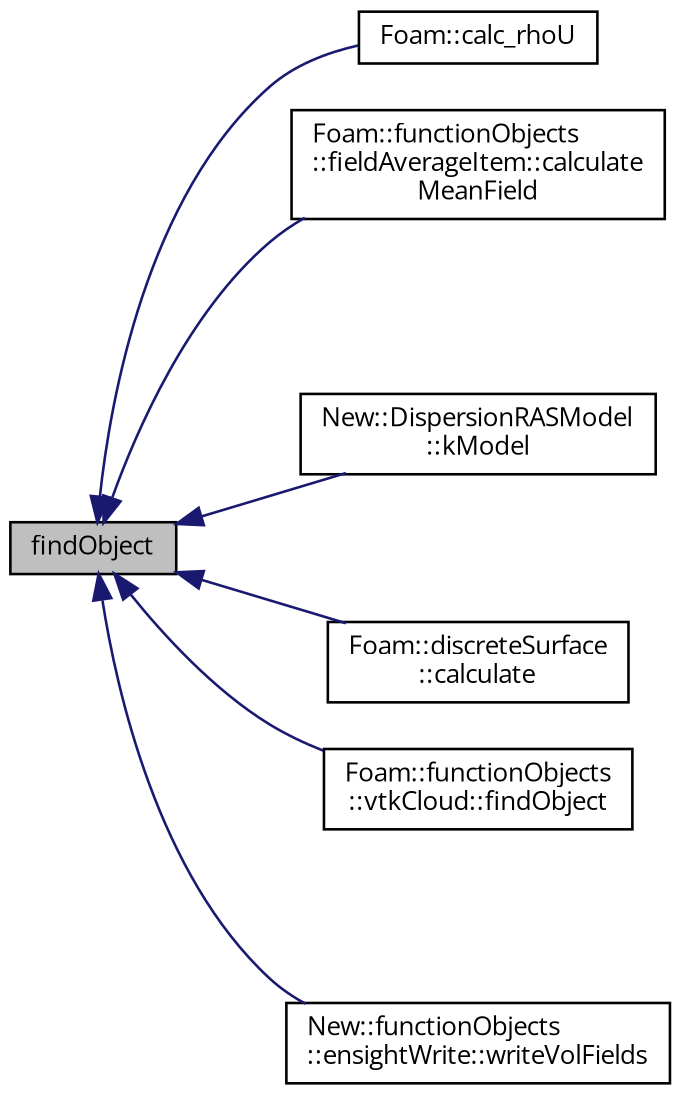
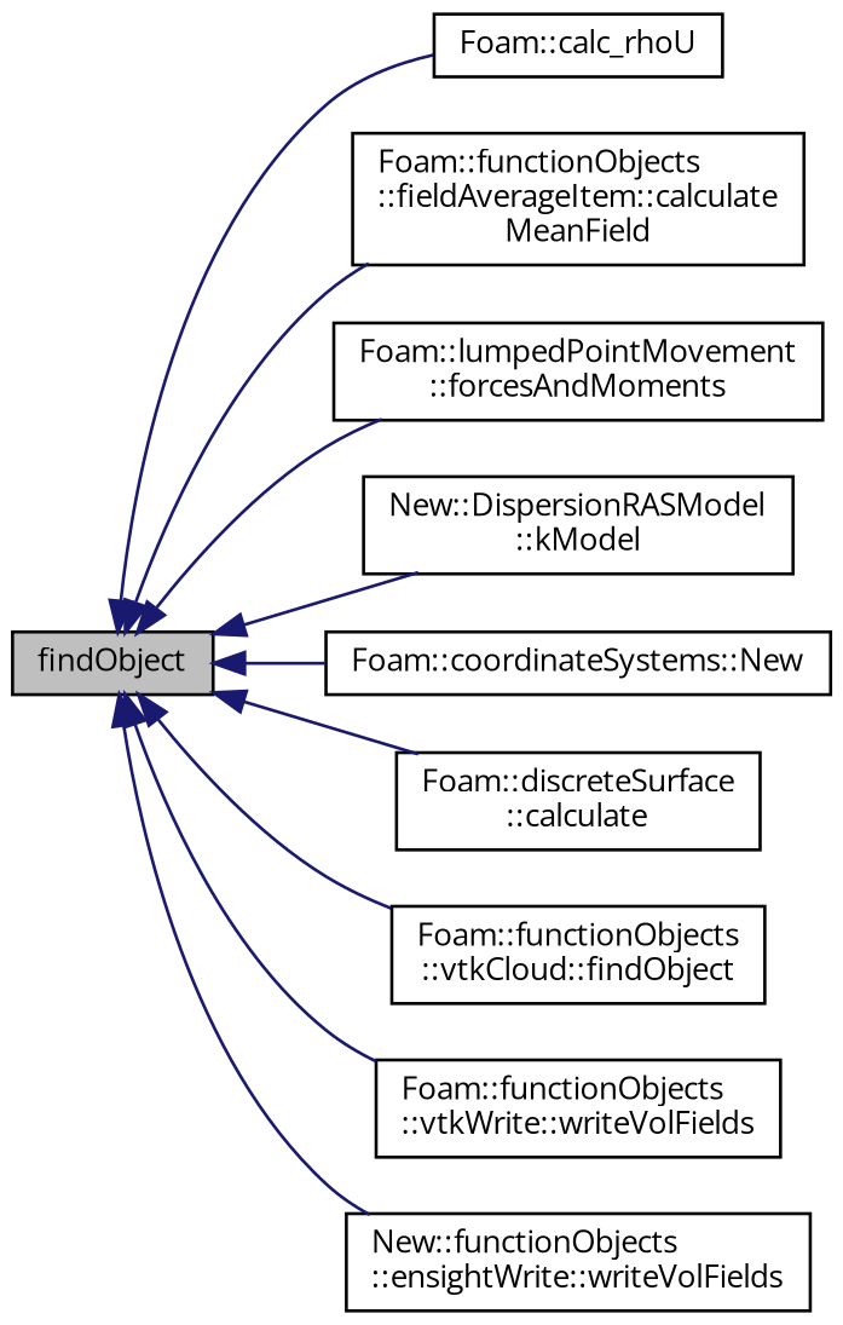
  digraph {
    fontname="Open Sans"
    rankdir=LR
    node [color=black fontname="Open Sans" fontsize=10 shape=record]
    edge [color=midnightblue dir=back fontname="Open Sans" fontsize=10 labelfontname=Helvetica labelfontsize=10 style=solid]
    n1 [fillcolor=grey75 fontcolor=black height=0.2 label=findObject style=filled width=0.4]
    n2 [height=0.2 label="Foam::calc_rhoU" width=0.4]
    n3 [height=0.2 label="Foam::functionObjects\l::fieldAverageItem::calculate\lMeanField" width=0.4]
+   n4 [height=0.2 label="Foam::lumpedPointMovement\l::forcesAndMoments" width=0.4]
    n5 [height=0.2 label="New::DispersionRASModel\l::kModel" width=0.4]
+   n6 [height=0.2 label="Foam::coordinateSystems::New" width=0.4]
    n7 [height=0.2 label="Foam::discreteSurface\l::calculate" width=0.4]
    n8 [height=0.2 label="Foam::functionObjects\l::vtkCloud::findObject" width=0.4]
+   n9 [height=0.2 label="Foam::functionObjects\l::vtkWrite::writeVolFields" width=0.4]
    n10 [height=0.2 label="New::functionObjects\l::ensightWrite::writeVolFields" width=0.4]
    n1 -> n2
    n1 -> n3
+   n1 -> n4
    n1 -> n5
+   n1 -> n6
    n1 -> n7
    n1 -> n8
+   n1 -> n9
    n1 -> n10
  }
